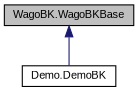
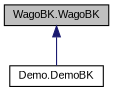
  digraph {
    node [color=black fontname=Arial fontsize=10 shape=record style=filled]
-   n1 [fillcolor=grey75 fontcolor=black height=0.2 label="WagoBK.WagoBKBase" width=0.4]
+   n1 [fillcolor=grey75 fontcolor=black height=0.2 label="WagoBK.WagoBK" width=0.4]
    n2 [fillcolor=white height=0.2 label="Demo.DemoBK" width=0.4]
    n1 -> n2 [color=midnightblue dir=back fontname=Arial fontsize=10 labelfontname=Arial labelfontsize=10 style=solid]
  }
